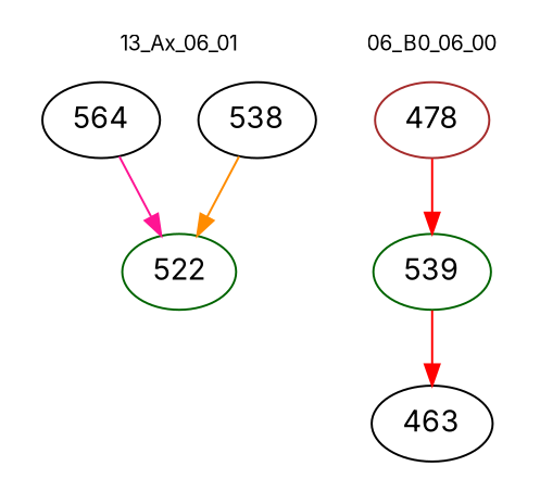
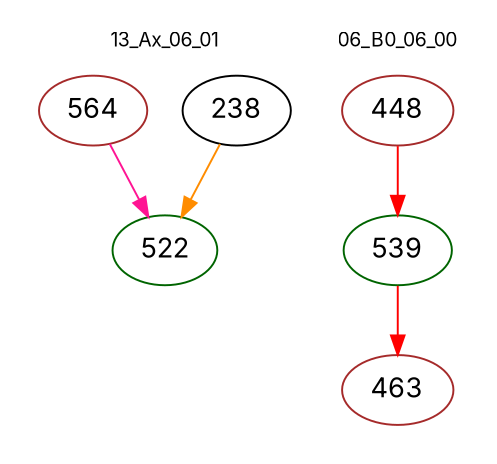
  digraph {
    fontname=Inter
    node [color=black fontname=Inter]
    edge [color=red fontname=Inter]
-   n1 [label=538]
+   n1 [label=238]
    n2 [color=darkgreen label=522]
-   n3 [label=564]
-   n4 [color=brown label=478]
+   n3 [color=brown label=564]
+   n4 [color=brown label=448]
    n5 [color=darkgreen label=539]
-   n6 [label=463]
+   n6 [color=brown label=463]
    subgraph cluster_1 {
      color=white
      fontsize=10
      label="13_Ax_06_01"
      n1
      n2
      n3
    }
    subgraph cluster_2 {
      color=white
      fontsize=10
      label="06_B0_06_00"
      n4
      n5
      n6
    }
    n1 -> n2 [color=darkorange]
    n3 -> n2 [color=deeppink]
    n4 -> n5
    n5 -> n6
  }
